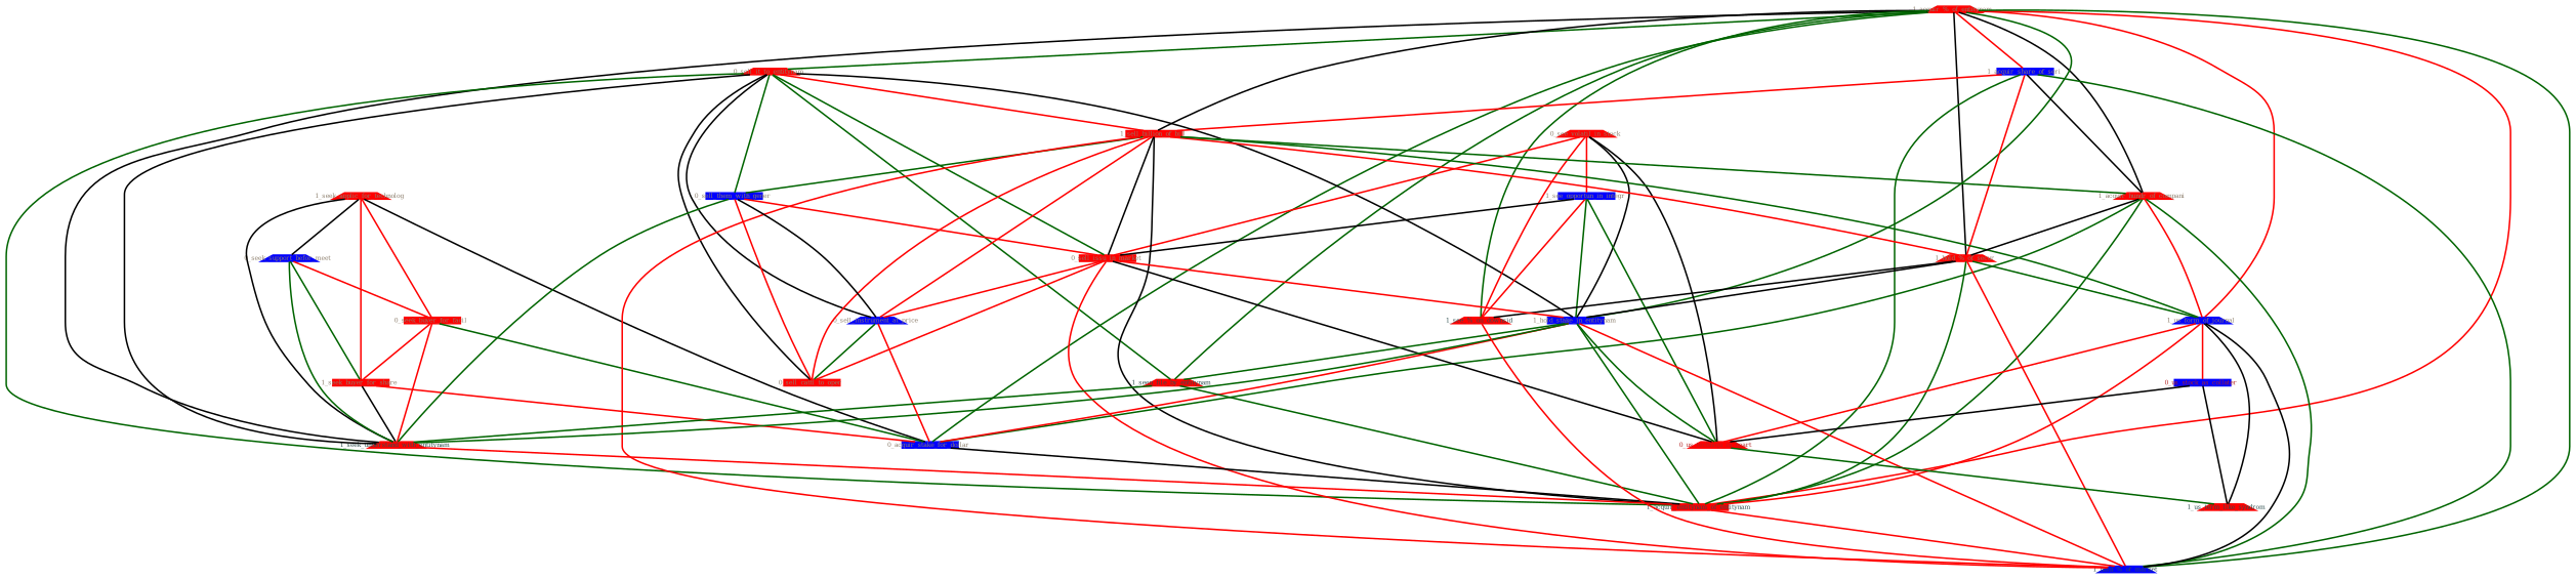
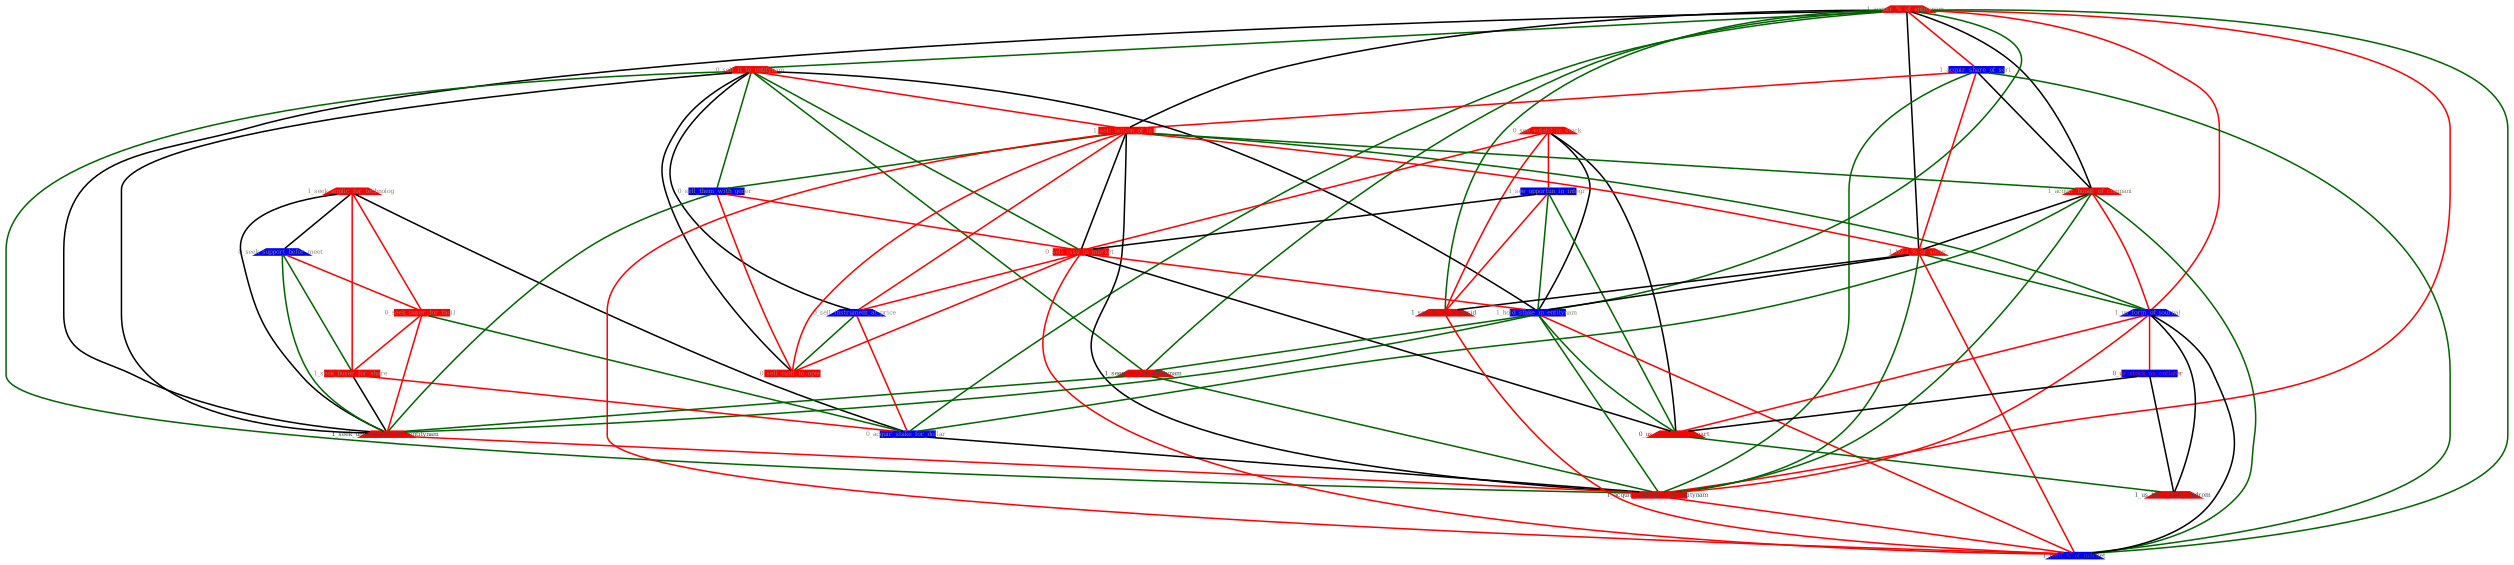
  graph {
    node [color=red fixedsize=true fontcolor="#8b7d6b" fontsize=4 shape=trapezium style=filled]
    edge [color=red w=1]
    "1_seek_applic_for_technolog " [height=.06 width=.5]
    "0_seek_support_befor_meet " [color=blue height=.06 width=.5]
    "1_acquir_%_of_entitynam " [height=.06 width=.5]
    "1_acquir_share_of_seri " [color=blue height=.06 shape=box width=.5]
    "0_seek_buyer_for_facil " [height=.06 shape=box width=.5]
    "0_sell_it_to_entitynam " [height=.06 width=.5]
    "0_see_volatil_in_stock " [height=.06 width=.5]
    "1_seek_buyer_for_share " [height=.06 shape=box width=.5]
    "1_sell_billion_of_bill " [height=.06 shape=box width=.5]
    "1_see_opportun_in_integr " [color=blue height=.06 shape=box width=.5]
    "1_acquir_hundr_of_compani " [height=.06 width=.5]
    "0_sell_them_with_gener " [color=blue height=.06 shape=box width=.5]
    "1_hold_%_of_secur " [height=.06 width=.5]
    "0_sell_issu_in_market " [height=.06 shape=box width=.5]
    "1_hold_stake_in_entitynam " [color=blue height=.06 shape=box width=.5]
    "1_us_form_of_journal " [color=blue height=.06 width=.5]
    "0_sell_instrument_at_price " [color=blue height=.06 width=.5]
    "0_sell_cattl_to_oper " [height=.06 shape=box width=.5]
    "0_acquir_stake_for_dollar " [color=blue height=.06 shape=box width=.5]
    "0_us_stock_as_collater " [color=blue fontcolor="#b22222" height=.06 shape=box width=.5]
    "0_us_techniqu_in_heart " [fontcolor="#b22222" height=.06 width=.5]
    "1_seek_understand_with_entitynam " [fontcolor="#2f4f4f" height=.06 width=.5]
    "1_seen_file_by_entitynam " [fontcolor="#2f4f4f" height=.06 width=.5]
    "1_acquir_entitynam_of_entitynam " [fontcolor="#2f4f4f" height=.06 shape=box width=.5]
    "1_see_%_on_downsid " [fontcolor="#2f4f4f" height=.06 width=.5]
    "1_hold_%_of_market " [color=blue fontcolor="#2f4f4f" height=.06 width=.5]
    "1_us_term_like_syndrom " [fontcolor="#2f4f4f" height=.06 width=.5]
    subgraph sub_1 {
      "1_seek_applic_for_technolog "
      "0_seek_support_befor_meet "
      "1_acquir_%_of_entitynam "
      "1_acquir_share_of_seri "
      "0_seek_buyer_for_facil "
      "0_sell_it_to_entitynam "
      "0_see_volatil_in_stock "
      "1_seek_buyer_for_share "
      "1_sell_billion_of_bill "
      "1_see_opportun_in_integr "
      "1_acquir_hundr_of_compani "
      "0_sell_them_with_gener "
      "1_hold_%_of_secur "
      "0_sell_issu_in_market "
      "1_hold_stake_in_entitynam "
      "1_us_form_of_journal "
      "0_sell_instrument_at_price "
      "0_sell_cattl_to_oper "
      "0_acquir_stake_for_dollar "
    }
    subgraph sub_2 {
      "0_us_stock_as_collater "
      "0_us_techniqu_in_heart "
    }
    "1_seek_applic_for_technolog " -- "0_seek_support_befor_meet " [color=black]
    "1_seek_applic_for_technolog " -- "0_seek_buyer_for_facil " [w=2]
    "1_seek_applic_for_technolog " -- "1_seek_buyer_for_share " [w=2]
    "1_seek_applic_for_technolog " -- "0_acquir_stake_for_dollar " [color=black]
    "1_seek_applic_for_technolog " -- "1_seek_understand_with_entitynam " [color=black]
    "0_seek_support_befor_meet " -- "0_seek_buyer_for_facil "
    "0_seek_support_befor_meet " -- "1_seek_buyer_for_share " [color=darkgreen]
    "0_seek_support_befor_meet " -- "1_seek_understand_with_entitynam " [color=darkgreen]
    "1_acquir_%_of_entitynam " -- "1_acquir_share_of_seri " [w=2]
    "1_acquir_%_of_entitynam " -- "0_sell_it_to_entitynam " [color=darkgreen]
    "1_acquir_%_of_entitynam " -- "1_sell_billion_of_bill " [color=black]
    "1_acquir_%_of_entitynam " -- "1_acquir_hundr_of_compani " [color=black w=2]
    "1_acquir_%_of_entitynam " -- "1_hold_%_of_secur " [color=black w=2]
    "1_acquir_%_of_entitynam " -- "1_hold_stake_in_entitynam " [color=darkgreen]
    "1_acquir_%_of_entitynam " -- "1_us_form_of_journal "
    "1_acquir_%_of_entitynam " -- "0_acquir_stake_for_dollar " [color=darkgreen]
    "1_acquir_%_of_entitynam " -- "1_seek_understand_with_entitynam " [color=black]
    "1_acquir_%_of_entitynam " -- "1_seen_file_by_entitynam " [color=darkgreen]
    "1_acquir_%_of_entitynam " -- "1_acquir_entitynam_of_entitynam " [w=3]
    "1_acquir_%_of_entitynam " -- "1_see_%_on_downsid " [color=darkgreen]
    "1_acquir_%_of_entitynam " -- "1_hold_%_of_market " [color=darkgreen w=2]
    "1_acquir_share_of_seri " -- "1_sell_billion_of_bill "
    "1_acquir_share_of_seri " -- "1_acquir_hundr_of_compani " [color=black w=2]
    "1_acquir_share_of_seri " -- "1_hold_%_of_secur "
    "1_acquir_share_of_seri " -- "1_acquir_entitynam_of_entitynam " [color=darkgreen w=2]
    "1_acquir_share_of_seri " -- "1_hold_%_of_market " [color=darkgreen]
    "0_seek_buyer_for_facil " -- "1_seek_buyer_for_share " [w=3]
    "0_seek_buyer_for_facil " -- "0_acquir_stake_for_dollar " [color=darkgreen]
    "0_seek_buyer_for_facil " -- "1_seek_understand_with_entitynam "
    "0_sell_it_to_entitynam " -- "1_sell_billion_of_bill "
    "0_sell_it_to_entitynam " -- "0_sell_them_with_gener " [color=darkgreen]
    "0_sell_it_to_entitynam " -- "0_sell_issu_in_market " [color=darkgreen]
    "0_sell_it_to_entitynam " -- "1_hold_stake_in_entitynam " [color=black]
    "0_sell_it_to_entitynam " -- "0_sell_instrument_at_price " [color=black]
    "0_sell_it_to_entitynam " -- "0_sell_cattl_to_oper " [color=black w=2]
    "0_sell_it_to_entitynam " -- "1_seek_understand_with_entitynam " [color=black]
    "0_sell_it_to_entitynam " -- "1_seen_file_by_entitynam " [color=darkgreen]
    "0_sell_it_to_entitynam " -- "1_acquir_entitynam_of_entitynam " [color=darkgreen]
    "0_see_volatil_in_stock " -- "1_see_opportun_in_integr " [w=2]
    "0_see_volatil_in_stock " -- "0_sell_issu_in_market "
    "0_see_volatil_in_stock " -- "1_hold_stake_in_entitynam " [color=black]
    "0_see_volatil_in_stock " -- "0_us_techniqu_in_heart " [color=black]
    "0_see_volatil_in_stock " -- "1_see_%_on_downsid "
    "1_seek_buyer_for_share " -- "0_acquir_stake_for_dollar "
    "1_seek_buyer_for_share " -- "1_seek_understand_with_entitynam " [color=black]
    "1_sell_billion_of_bill " -- "1_acquir_hundr_of_compani " [color=darkgreen]
    "1_sell_billion_of_bill " -- "0_sell_them_with_gener " [color=darkgreen]
    "1_sell_billion_of_bill " -- "1_hold_%_of_secur "
    "1_sell_billion_of_bill " -- "0_sell_issu_in_market " [color=black]
    "1_sell_billion_of_bill " -- "1_us_form_of_journal " [color=darkgreen]
    "1_sell_billion_of_bill " -- "0_sell_instrument_at_price "
    "1_sell_billion_of_bill " -- "0_sell_cattl_to_oper "
    "1_sell_billion_of_bill " -- "1_acquir_entitynam_of_entitynam " [color=black]
    "1_sell_billion_of_bill " -- "1_hold_%_of_market "
    "1_see_opportun_in_integr " -- "0_sell_issu_in_market " [color=black]
    "1_see_opportun_in_integr " -- "1_hold_stake_in_entitynam " [color=darkgreen]
    "1_see_opportun_in_integr " -- "0_us_techniqu_in_heart " [color=darkgreen]
    "1_see_opportun_in_integr " -- "1_see_%_on_downsid "
    "1_acquir_hundr_of_compani " -- "1_hold_%_of_secur " [color=black]
    "1_acquir_hundr_of_compani " -- "1_us_form_of_journal "
    "1_acquir_hundr_of_compani " -- "0_acquir_stake_for_dollar " [color=darkgreen]
    "1_acquir_hundr_of_compani " -- "1_acquir_entitynam_of_entitynam " [color=darkgreen w=2]
    "1_acquir_hundr_of_compani " -- "1_hold_%_of_market " [color=darkgreen]
    "0_sell_them_with_gener " -- "0_sell_issu_in_market "
-   "0_sell_them_with_gener " -- "0_sell_instrument_at_price " [color=black]
    "0_sell_them_with_gener " -- "0_sell_cattl_to_oper "
    "0_sell_them_with_gener " -- "1_seek_understand_with_entitynam " [color=darkgreen]
    "1_hold_%_of_secur " -- "1_hold_stake_in_entitynam " [color=black]
    "1_hold_%_of_secur " -- "1_us_form_of_journal " [color=darkgreen]
    "1_hold_%_of_secur " -- "1_acquir_entitynam_of_entitynam " [color=darkgreen]
    "1_hold_%_of_secur " -- "1_see_%_on_downsid " [color=black]
    "1_hold_%_of_secur " -- "1_hold_%_of_market " [w=3]
    "0_sell_issu_in_market " -- "1_hold_stake_in_entitynam "
    "0_sell_issu_in_market " -- "0_sell_instrument_at_price "
    "0_sell_issu_in_market " -- "0_sell_cattl_to_oper "
    "0_sell_issu_in_market " -- "0_us_techniqu_in_heart " [color=black]
    "0_sell_issu_in_market " -- "1_hold_%_of_market "
-   "1_hold_stake_in_entitynam " -- "0_acquir_stake_for_dollar "
    "1_hold_stake_in_entitynam " -- "0_us_techniqu_in_heart " [color=darkgreen]
    "1_hold_stake_in_entitynam " -- "1_seek_understand_with_entitynam " [color=darkgreen]
    "1_hold_stake_in_entitynam " -- "1_seen_file_by_entitynam " [color=darkgreen]
    "1_hold_stake_in_entitynam " -- "1_acquir_entitynam_of_entitynam " [color=darkgreen]
    "1_hold_stake_in_entitynam " -- "1_hold_%_of_market "
    "1_us_form_of_journal " -- "0_us_stock_as_collater "
    "1_us_form_of_journal " -- "0_us_techniqu_in_heart "
    "1_us_form_of_journal " -- "1_acquir_entitynam_of_entitynam "
    "1_us_form_of_journal " -- "1_hold_%_of_market " [color=black]
    "1_us_form_of_journal " -- "1_us_term_like_syndrom " [color=black]
    "0_sell_instrument_at_price " -- "0_sell_cattl_to_oper " [color=darkgreen]
    "0_sell_instrument_at_price " -- "0_acquir_stake_for_dollar "
    "0_acquir_stake_for_dollar " -- "1_acquir_entitynam_of_entitynam " [color=black]
    "0_us_stock_as_collater " -- "0_us_techniqu_in_heart " [color=black]
    "0_us_stock_as_collater " -- "1_us_term_like_syndrom " [color=black]
    "0_us_techniqu_in_heart " -- "1_us_term_like_syndrom " [color=darkgreen]
    "1_seek_understand_with_entitynam " -- "1_acquir_entitynam_of_entitynam "
    "1_seen_file_by_entitynam " -- "1_seek_understand_with_entitynam " [color=darkgreen]
    "1_seen_file_by_entitynam " -- "1_acquir_entitynam_of_entitynam " [color=darkgreen]
    "1_acquir_entitynam_of_entitynam " -- "1_hold_%_of_market "
    "1_see_%_on_downsid " -- "1_hold_%_of_market "
  }
